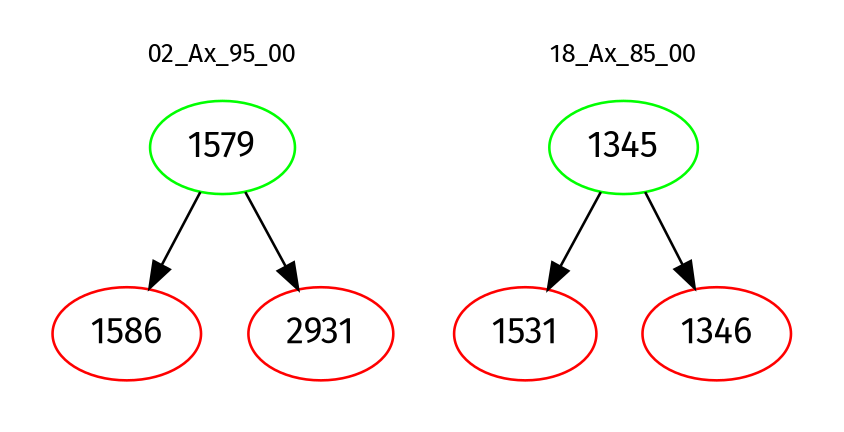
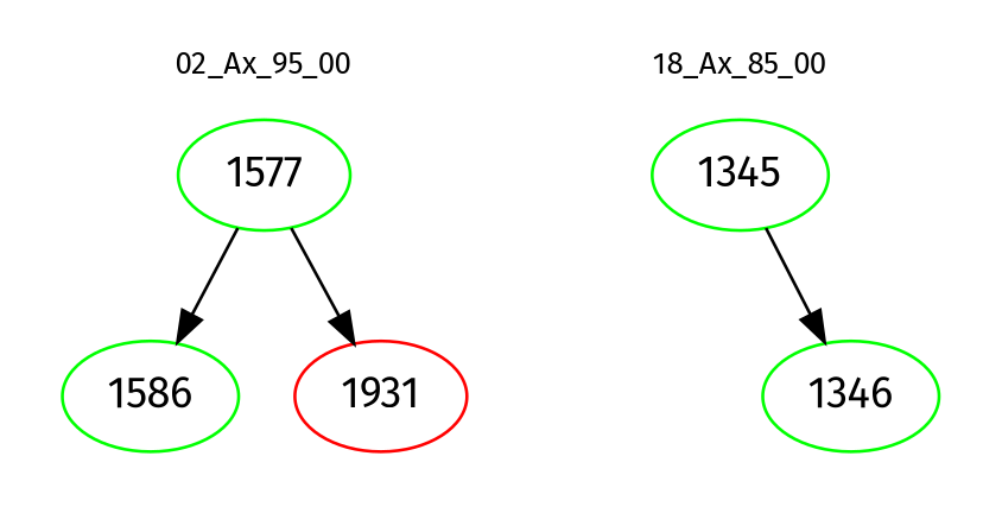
  digraph {
    fontname="Fira Sans"
    node [color=green fontname="Fira Sans"]
    edge [color=black fontname="Fira Sans"]
-   n1 [label=1579]
-   n2 [color=red label=1586]
-   n3 [color=red label=2931]
+   n1 [label=1577]
+   n2 [label=1586]
+   n3 [color=red label=1931]
    n4 [label=1345]
-   n5 [color=red label=1531]
-   n6 [color=red label=1346]
+   n6 [label=1346]
    subgraph cluster_1 {
      color=white
      fontsize=10
      label="02_Ax_95_00"
      n1
      n2
      n3
    }
    subgraph cluster_2 {
      color=white
      fontsize=10
      label="18_Ax_85_00"
      n4
-     n5
      n6
    }
    n1 -> n2
    n1 -> n3
-   n4 -> n5
    n4 -> n6
  }
